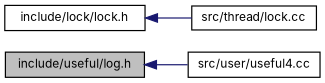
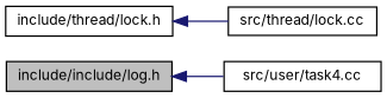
  digraph {
    fontname=Inter
    rankdir=LR
    node [color=black fontname=Inter fontsize=10 shape=record]
    edge [color=midnightblue dir=back fontname=Inter fontsize=10 labelfontname=FreeSans labelfontsize=10 style=solid]
-   n1 [fillcolor=grey75 fontcolor=black height=0.2 label="include/useful/log.h" style=filled width=0.4]
-   n2 [height=0.2 label="src/user/useful4.cc" width=0.4]
-   n3 [height=0.2 label="include/lock/lock.h" width=0.4]
+   n1 [fillcolor=grey75 fontcolor=black height=0.2 label="include/include/log.h" style=filled width=0.4]
+   n2 [height=0.2 label="src/user/task4.cc" width=0.4]
+   n3 [height=0.2 label="include/thread/lock.h" width=0.4]
    n4 [height=0.2 label="src/thread/lock.cc" width=0.4]
    n1 -> n2
    n3 -> n4
  }
